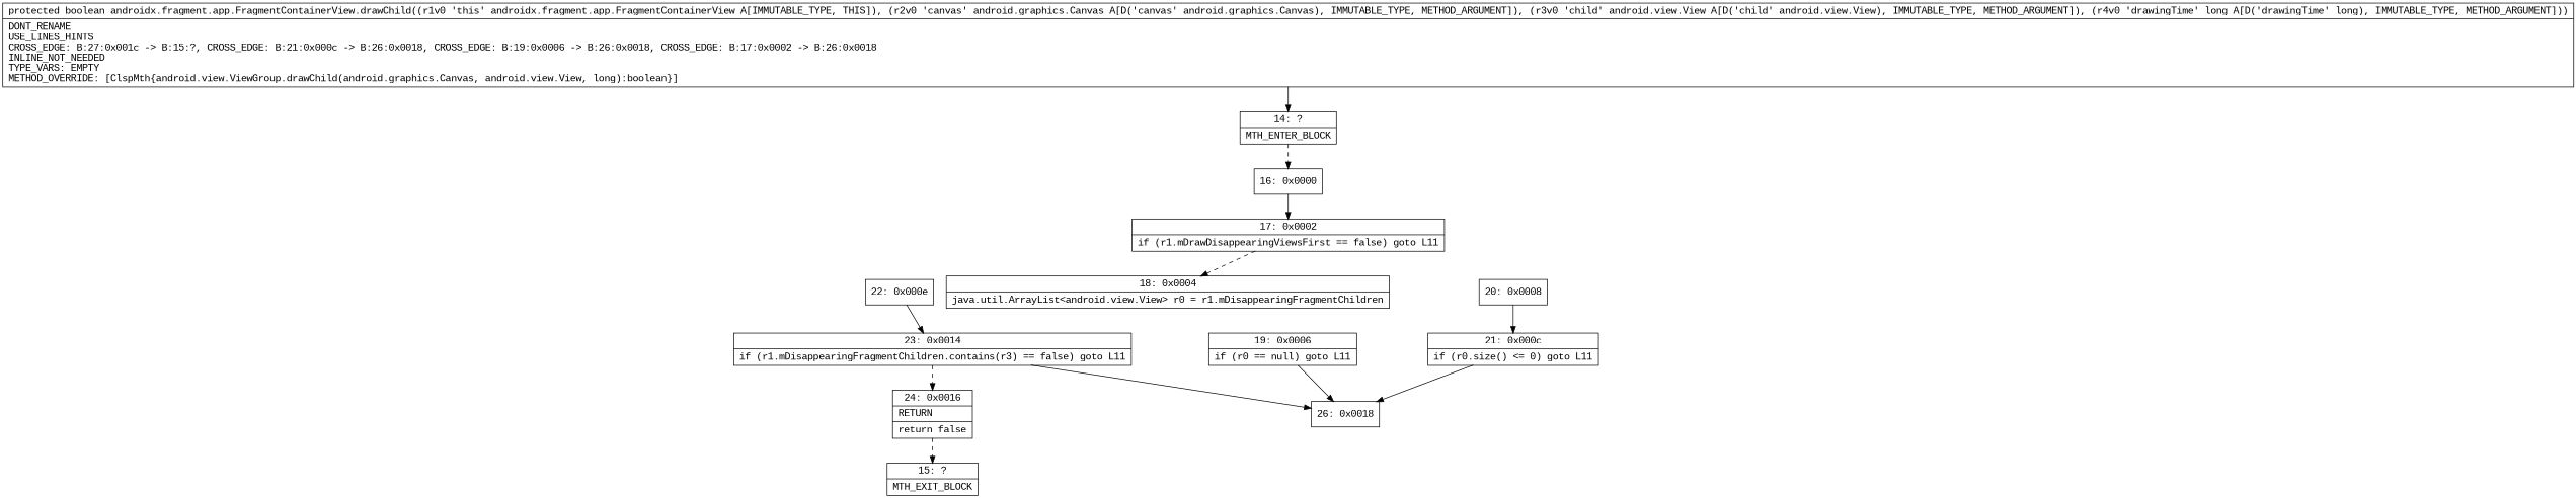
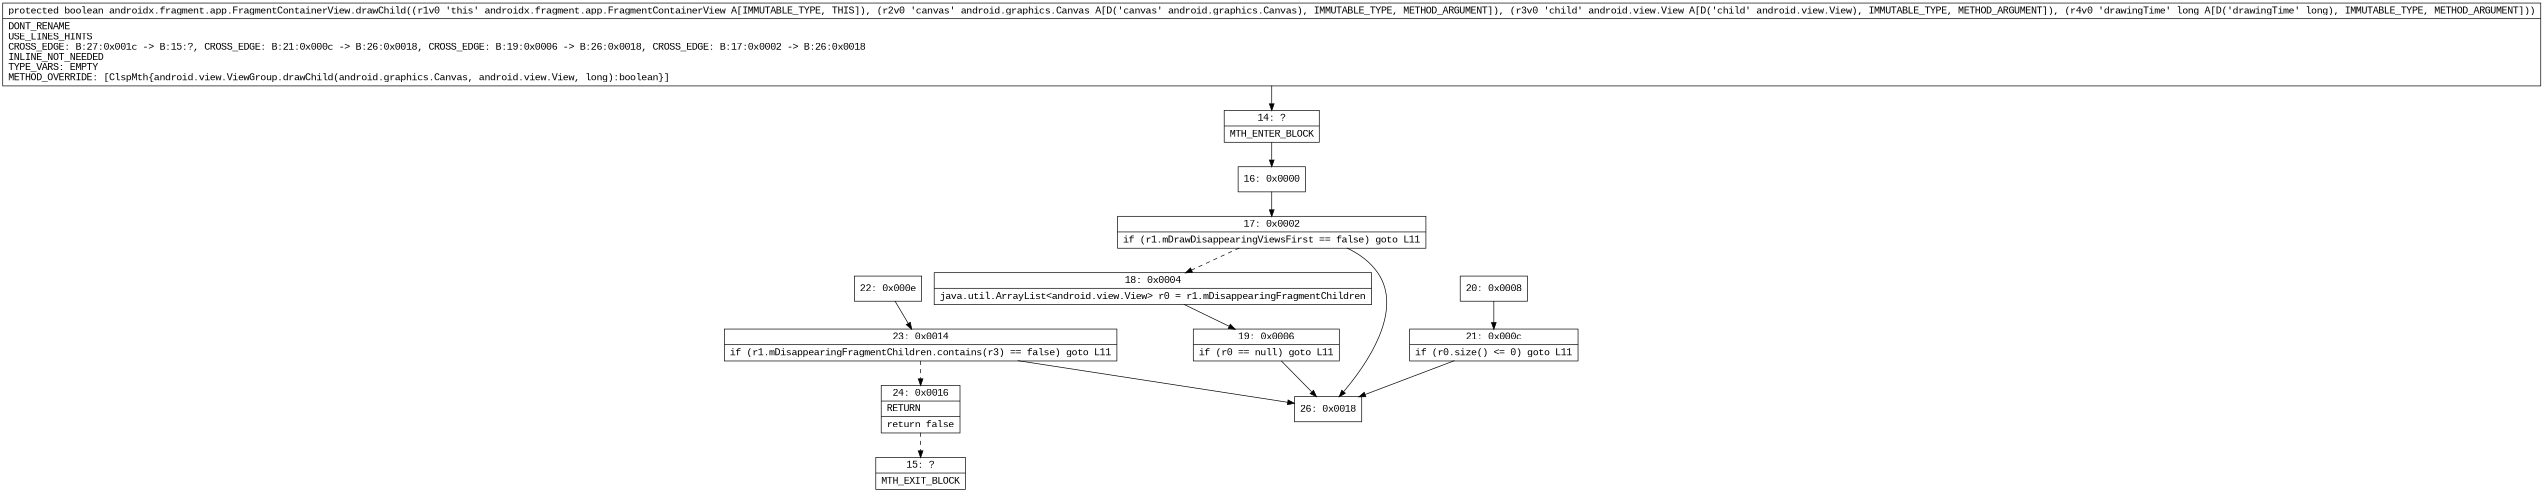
  digraph {
    fontname="Liberation Mono"
    node [fontname="Liberation Mono" shape=record]
    edge [fontname="Liberation Mono"]
    n1 [label="{14\:\ ?|MTH_ENTER_BLOCK\l}"]
    n2 [label="{16\:\ 0x0000}"]
    n3 [label="{17\:\ 0x0002|if (r1.mDrawDisappearingViewsFirst == false) goto L11\l}"]
    n4 [label="{18\:\ 0x0004|java.util.ArrayList\<android.view.View\> r0 = r1.mDisappearingFragmentChildren\l}"]
    n5 [label="{26\:\ 0x0018}"]
    n6 [label="{19\:\ 0x0006|if (r0 == null) goto L11\l}"]
    n7 [label="{20\:\ 0x0008}"]
    n8 [label="{21\:\ 0x000c|if (r0.size() \<= 0) goto L11\l}"]
    n9 [label="{22\:\ 0x000e}"]
    n10 [label="{23\:\ 0x0014|if (r1.mDisappearingFragmentChildren.contains(r3) == false) goto L11\l}"]
    n11 [label="{24\:\ 0x0016|RETURN\l|return false\l}"]
    n12 [label="{15\:\ ?|MTH_EXIT_BLOCK\l}"]
    n13 [label="{protected boolean androidx.fragment.app.FragmentContainerView.drawChild((r1v0 'this' androidx.fragment.app.FragmentContainerView A[IMMUTABLE_TYPE, THIS]), (r2v0 'canvas' android.graphics.Canvas A[D('canvas' android.graphics.Canvas), IMMUTABLE_TYPE, METHOD_ARGUMENT]), (r3v0 'child' android.view.View A[D('child' android.view.View), IMMUTABLE_TYPE, METHOD_ARGUMENT]), (r4v0 'drawingTime' long A[D('drawingTime' long), IMMUTABLE_TYPE, METHOD_ARGUMENT]))  | DONT_RENAME\lUSE_LINES_HINTS\lCROSS_EDGE: B:27:0x001c \-\> B:15:?, CROSS_EDGE: B:21:0x000c \-\> B:26:0x0018, CROSS_EDGE: B:19:0x0006 \-\> B:26:0x0018, CROSS_EDGE: B:17:0x0002 \-\> B:26:0x0018\lINLINE_NOT_NEEDED\lTYPE_VARS: EMPTY\lMETHOD_OVERRIDE: [ClspMth\{android.view.ViewGroup.drawChild(android.graphics.Canvas, android.view.View, long):boolean\}]\l}"]
-   n1 -> n2 [style=dashed]
+   n1 -> n2
    n2 -> n3
    n3 -> n4 [style=dashed]
+   n3 -> n5
+   n4 -> n6
    n6 -> n5
    n7 -> n8
    n8 -> n5
    n9 -> n10
    n10 -> n5
    n10 -> n11 [style=dashed]
    n11 -> n12 [style=dashed]
    n13 -> n1
  }
